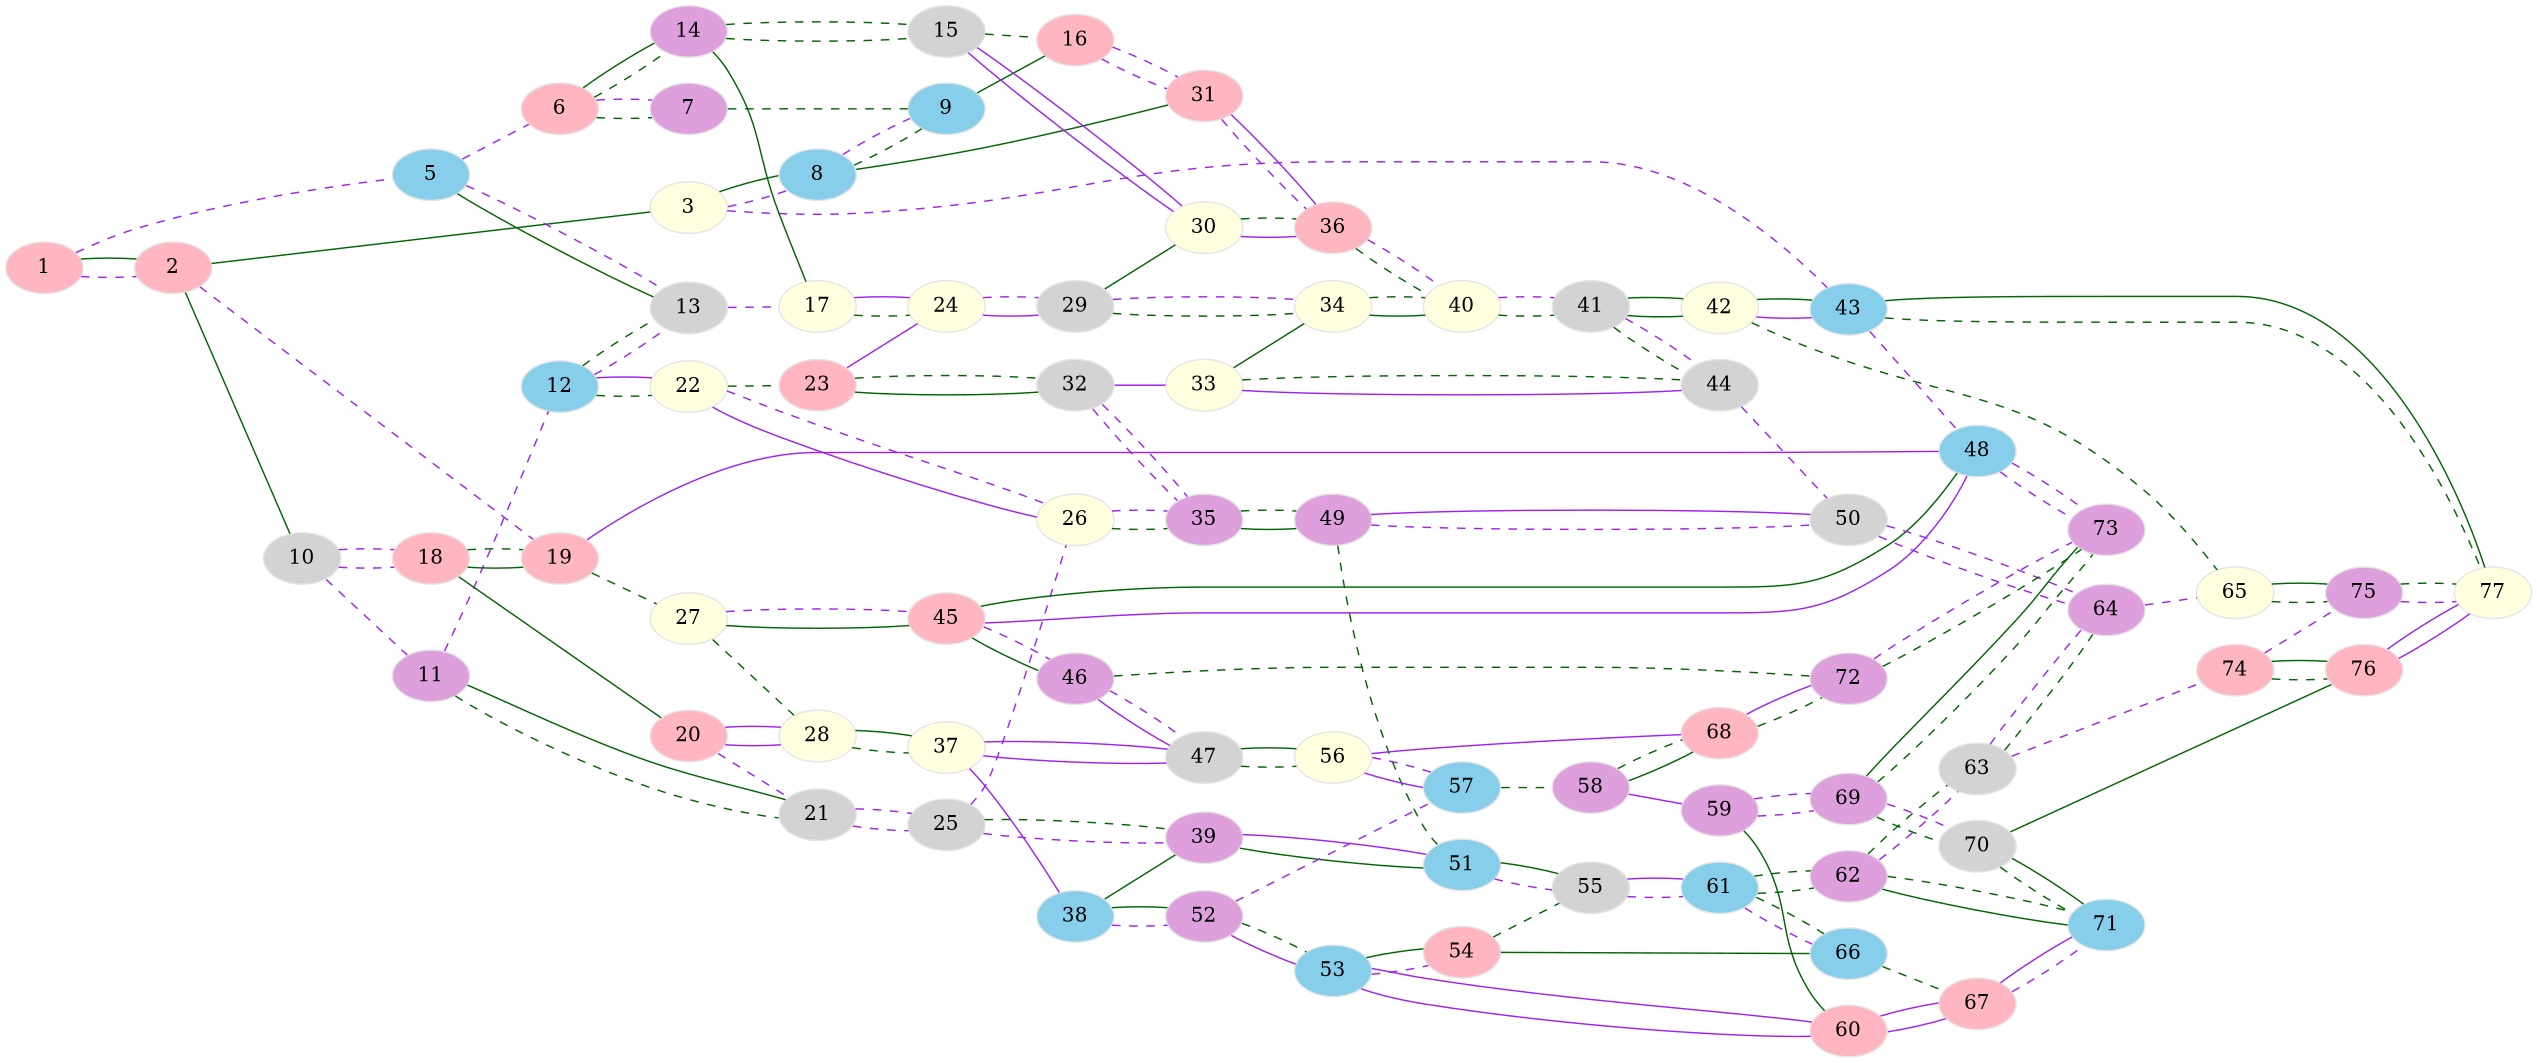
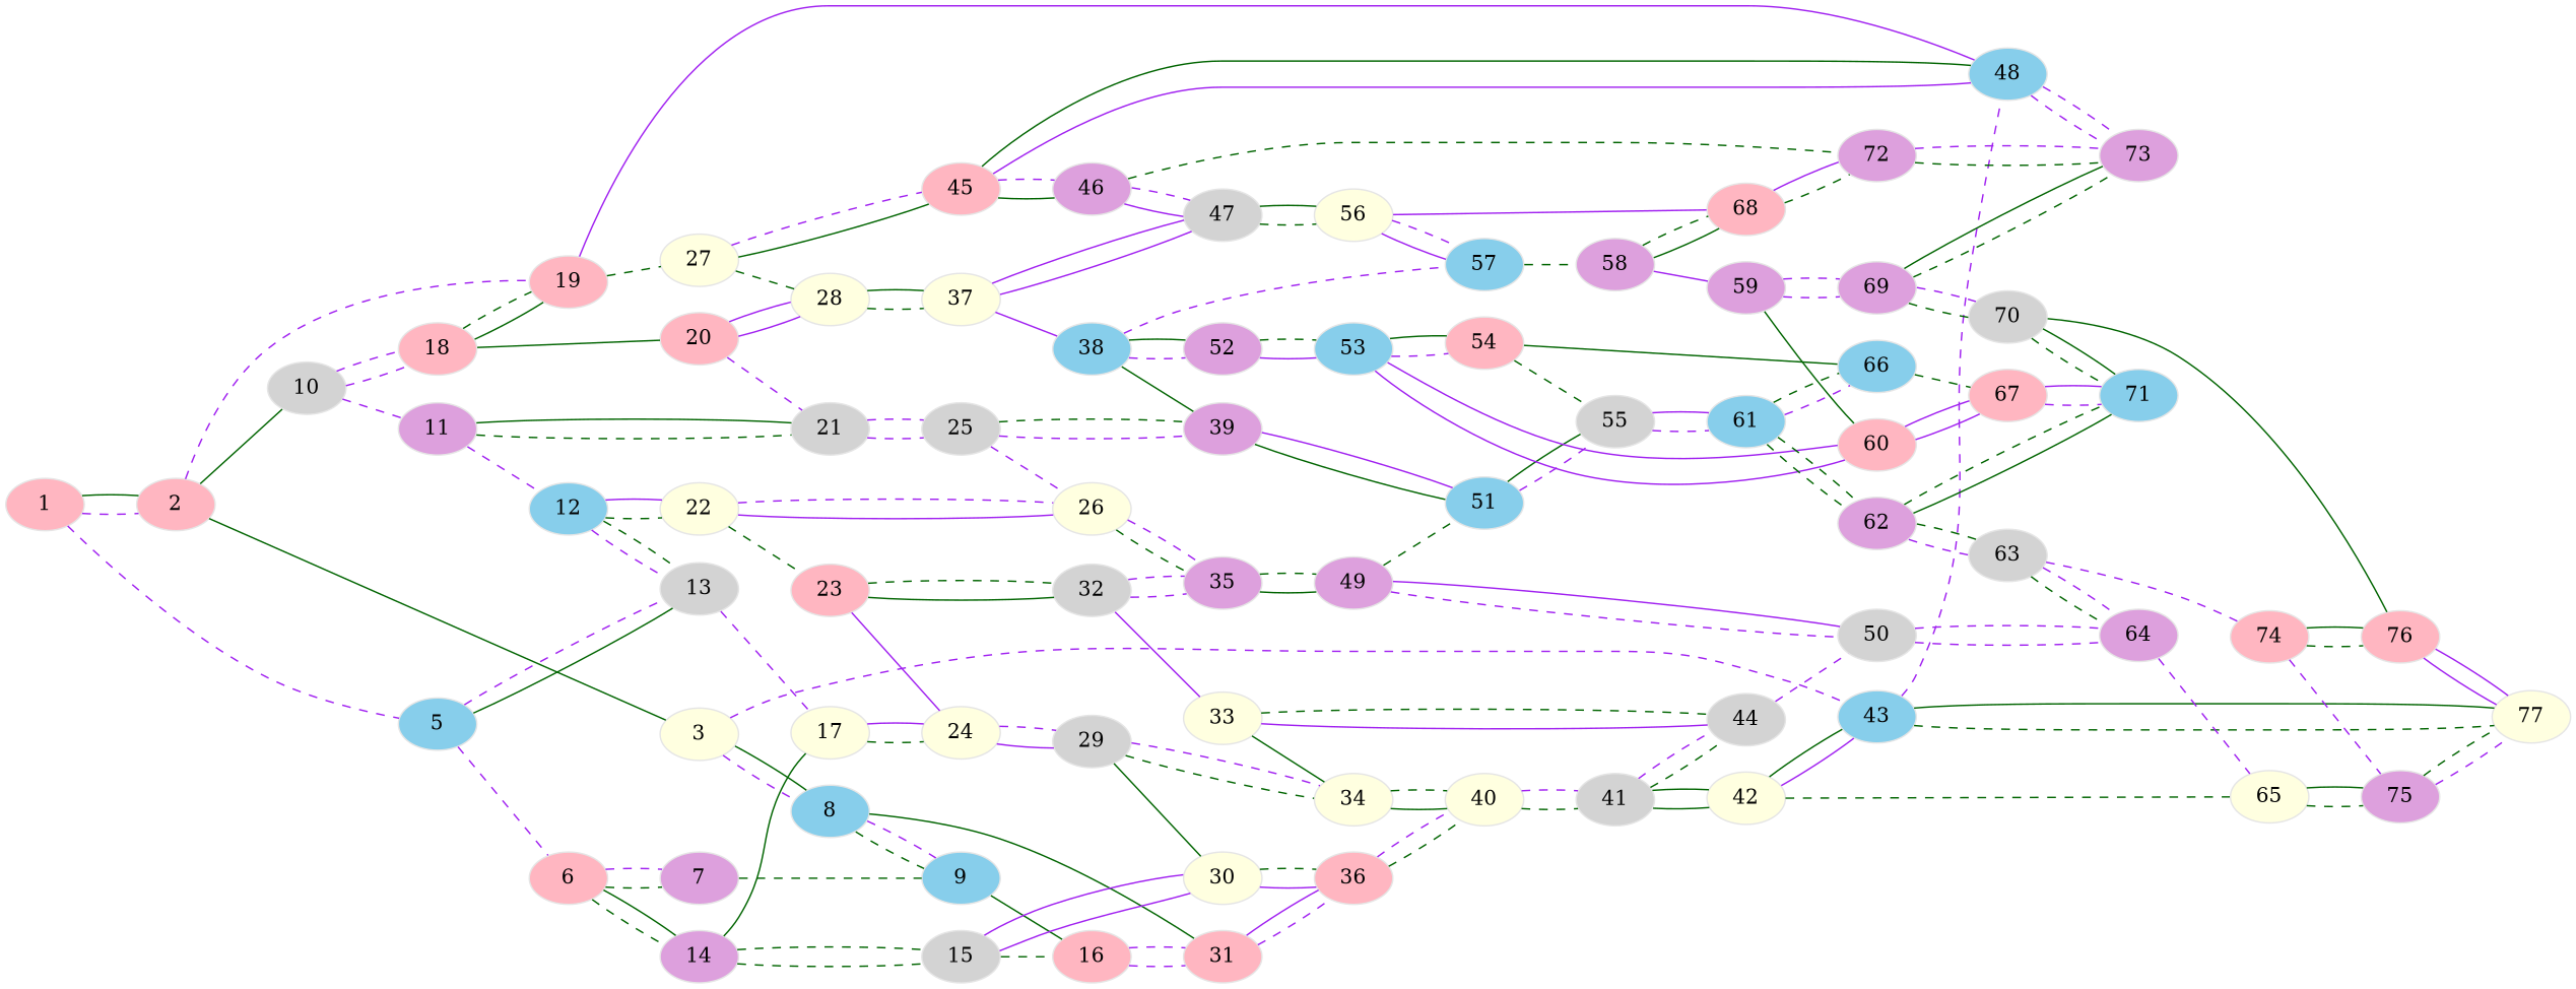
  graph {
    rankdir=LR
    node [color=gray90 fillcolor=lightpink style=filled]
    edge [color=purple style=dashed]
    1
    2
    5 [fillcolor=skyblue]
    3 [fillcolor=lightyellow]
    10 [fillcolor=lightgrey]
    19
    6
    13 [fillcolor=lightgrey]
    8 [fillcolor=skyblue]
    43 [fillcolor=skyblue]
    11 [fillcolor=plum]
    18
    27 [fillcolor=lightyellow]
    48 [fillcolor=skyblue]
    9 [fillcolor=skyblue]
    31
    77 [fillcolor=lightyellow]
    7 [fillcolor=plum]
    14 [fillcolor=plum]
    17 [fillcolor=lightyellow]
    15 [fillcolor=lightgrey]
    16
    36
    12 [fillcolor=skyblue]
    21 [fillcolor=lightgrey]
    20
    22 [fillcolor=lightyellow]
    25 [fillcolor=lightgrey]
    23
    26 [fillcolor=lightyellow]
    24 [fillcolor=lightyellow]
    30 [fillcolor=lightyellow]
    29 [fillcolor=lightgrey]
    28 [fillcolor=lightyellow]
    45
    73 [fillcolor=plum]
    37 [fillcolor=lightyellow]
    39 [fillcolor=plum]
    32 [fillcolor=lightgrey]
    35 [fillcolor=plum]
    33 [fillcolor=lightyellow]
    34 [fillcolor=lightyellow]
    51 [fillcolor=skyblue]
    49 [fillcolor=plum]
    46 [fillcolor=plum]
    38 [fillcolor=skyblue]
    47 [fillcolor=lightgrey]
    40 [fillcolor=lightyellow]
    44 [fillcolor=lightgrey]
    50 [fillcolor=lightgrey]
    41 [fillcolor=lightgrey]
    52 [fillcolor=plum]
    56 [fillcolor=lightyellow]
    53 [fillcolor=skyblue]
    57 [fillcolor=skyblue]
    55 [fillcolor=lightgrey]
    42 [fillcolor=lightyellow]
    65 [fillcolor=lightyellow]
    75 [fillcolor=plum]
    64 [fillcolor=plum]
    72 [fillcolor=plum]
    68
    61 [fillcolor=skyblue]
    54
    60
    58 [fillcolor=plum]
    66 [fillcolor=skyblue]
    67
    62 [fillcolor=plum]
    59 [fillcolor=plum]
    69 [fillcolor=plum]
    70 [fillcolor=lightgrey]
    71 [fillcolor=skyblue]
    63 [fillcolor=lightgrey]
    74
    76
    1 -- 2
    1 -- 2 [color=darkgreen style=solid]
    1 -- 5
    2 -- 3 [color=darkgreen style=solid]
    2 -- 10 [color=darkgreen style=solid]
    2 -- 19
    5 -- 6
    5 -- 13 [color=darkgreen style=solid]
    5 -- 13
    3 -- 8
    3 -- 8 [color=darkgreen style=solid]
    3 -- 43
    10 -- 11
    10 -- 18
    10 -- 18
    19 -- 27 [color=darkgreen]
    19 -- 48 [style=solid]
    6 -- 7 [color=darkgreen]
    6 -- 7
    6 -- 14 [color=darkgreen]
    6 -- 14 [color=darkgreen style=solid]
    13 -- 17
    8 -- 9 [color=darkgreen]
    8 -- 9
    8 -- 31 [color=darkgreen style=solid]
    43 -- 48
    43 -- 77 [color=darkgreen]
    43 -- 77 [color=darkgreen style=solid]
    11 -- 12
    11 -- 21 [color=darkgreen]
    11 -- 21 [color=darkgreen style=solid]
    18 -- 19 [color=darkgreen style=solid]
    18 -- 19 [color=darkgreen]
    18 -- 20 [color=darkgreen style=solid]
    27 -- 28 [color=darkgreen]
    27 -- 45 [color=darkgreen style=solid]
    27 -- 45
    48 -- 73
    48 -- 73
    9 -- 16 [color=darkgreen style=solid]
    31 -- 36
    31 -- 36 [style=solid]
    7 -- 9 [color=darkgreen]
    14 -- 17 [color=darkgreen style=solid]
    14 -- 15 [color=darkgreen]
    14 -- 15 [color=darkgreen]
    17 -- 24 [color=darkgreen]
    17 -- 24 [style=solid]
    15 -- 16 [color=darkgreen]
    15 -- 30 [style=solid]
    15 -- 30 [style=solid]
    16 -- 31
    16 -- 31
    36 -- 40 [color=darkgreen]
    36 -- 40
    12 -- 13
    12 -- 13 [color=darkgreen]
    12 -- 22 [color=darkgreen]
    12 -- 22 [style=solid]
    21 -- 25
    21 -- 25
    20 -- 21
    20 -- 28 [style=solid]
    20 -- 28 [style=solid]
    22 -- 23 [color=darkgreen]
    22 -- 26 [style=solid]
    22 -- 26
    25 -- 26
    25 -- 39
    25 -- 39 [color=darkgreen]
    23 -- 24 [style=solid]
    23 -- 32 [color=darkgreen style=solid]
    23 -- 32 [color=darkgreen]
    26 -- 35 [color=darkgreen]
    26 -- 35
    24 -- 29 [style=solid]
    24 -- 29
    30 -- 36 [style=solid]
    30 -- 36 [color=darkgreen]
    29 -- 30 [color=darkgreen style=solid]
    29 -- 34 [color=darkgreen]
    29 -- 34
    28 -- 37 [color=darkgreen]
    28 -- 37 [color=darkgreen style=solid]
    45 -- 48 [style=solid]
    45 -- 48 [color=darkgreen style=solid]
    45 -- 46 [color=darkgreen style=solid]
    45 -- 46
    37 -- 38 [style=solid]
    37 -- 47 [style=solid]
    37 -- 47 [style=solid]
    39 -- 51 [color=darkgreen style=solid]
    39 -- 51 [style=solid]
    32 -- 35
    32 -- 35
    32 -- 33 [style=solid]
    35 -- 49 [color=darkgreen style=solid]
    35 -- 49 [color=darkgreen]
    33 -- 34 [color=darkgreen style=solid]
    33 -- 44 [style=solid]
    33 -- 44 [color=darkgreen]
    34 -- 40 [color=darkgreen style=solid]
    34 -- 40 [color=darkgreen]
    51 -- 55
    51 -- 55 [color=darkgreen style=solid]
    49 -- 51 [color=darkgreen]
    49 -- 50
    49 -- 50 [style=solid]
    46 -- 47 [style=solid]
    46 -- 47
    46 -- 72 [color=darkgreen]
    38 -- 39 [color=darkgreen style=solid]
    38 -- 52
    38 -- 52 [color=darkgreen style=solid]
    47 -- 56 [color=darkgreen]
    47 -- 56 [color=darkgreen style=solid]
    40 -- 41 [color=darkgreen]
    40 -- 41
    44 -- 50
    50 -- 64
    50 -- 64
    41 -- 44 [color=darkgreen]
    41 -- 44
    41 -- 42 [color=darkgreen style=solid]
    41 -- 42 [color=darkgreen style=solid]
    52 -- 53 [style=solid]
    52 -- 53 [color=darkgreen]
-   52 -- 57
+   38 -- 57
    56 -- 57 [style=solid]
    56 -- 57
    56 -- 68 [style=solid]
    53 -- 54
    53 -- 54 [color=darkgreen style=solid]
    53 -- 60 [style=solid]
    53 -- 60 [style=solid]
    57 -- 58 [color=darkgreen]
    55 -- 61
    55 -- 61 [style=solid]
    42 -- 43 [style=solid]
    42 -- 43 [color=darkgreen style=solid]
    42 -- 65 [color=darkgreen]
    65 -- 75 [color=darkgreen]
    65 -- 75 [color=darkgreen style=solid]
    75 -- 77
    75 -- 77 [color=darkgreen]
    64 -- 65
    72 -- 73 [color=darkgreen]
    72 -- 73
    68 -- 72 [color=darkgreen]
    68 -- 72 [style=solid]
    61 -- 66
    61 -- 66 [color=darkgreen]
    61 -- 62 [color=darkgreen]
    61 -- 62 [color=darkgreen]
    54 -- 55 [color=darkgreen]
    54 -- 66 [color=darkgreen style=solid]
    60 -- 67 [style=solid]
    60 -- 67 [style=solid]
    58 -- 68 [color=darkgreen style=solid]
    58 -- 68 [color=darkgreen]
    58 -- 59 [style=solid]
    66 -- 67 [color=darkgreen]
    67 -- 71
    67 -- 71 [style=solid]
    62 -- 71 [color=darkgreen style=solid]
    62 -- 71 [color=darkgreen]
    62 -- 63
    62 -- 63 [color=darkgreen]
    59 -- 60 [color=darkgreen style=solid]
    59 -- 69
    59 -- 69
    69 -- 73 [color=darkgreen]
    69 -- 73 [color=darkgreen style=solid]
    69 -- 70 [color=darkgreen]
    69 -- 70
    70 -- 71 [color=darkgreen]
    70 -- 71 [color=darkgreen style=solid]
    70 -- 76 [color=darkgreen style=solid]
    63 -- 64 [color=darkgreen]
    63 -- 64
    63 -- 74
    74 -- 75
    74 -- 76 [color=darkgreen]
    74 -- 76 [color=darkgreen style=solid]
    76 -- 77 [style=solid]
    76 -- 77 [style=solid]
  }
